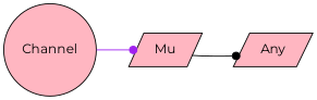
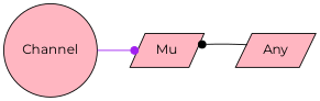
  digraph {
    fontname=Montserrat
    rankdir=LR
    splines=polyline
    node [color="#000000" fillcolor=lightpink fontcolor="#000000" fontname=Montserrat shape=parallelogram style=filled]
    edge [arrowhead=dot fontname=Montserrat]
    Channel [shape=circle]
    Mu
    Any
    Channel -> Mu [color=purple]
-   Mu -> Any [color=black]
+   Any -> Mu [color=black]
  }
